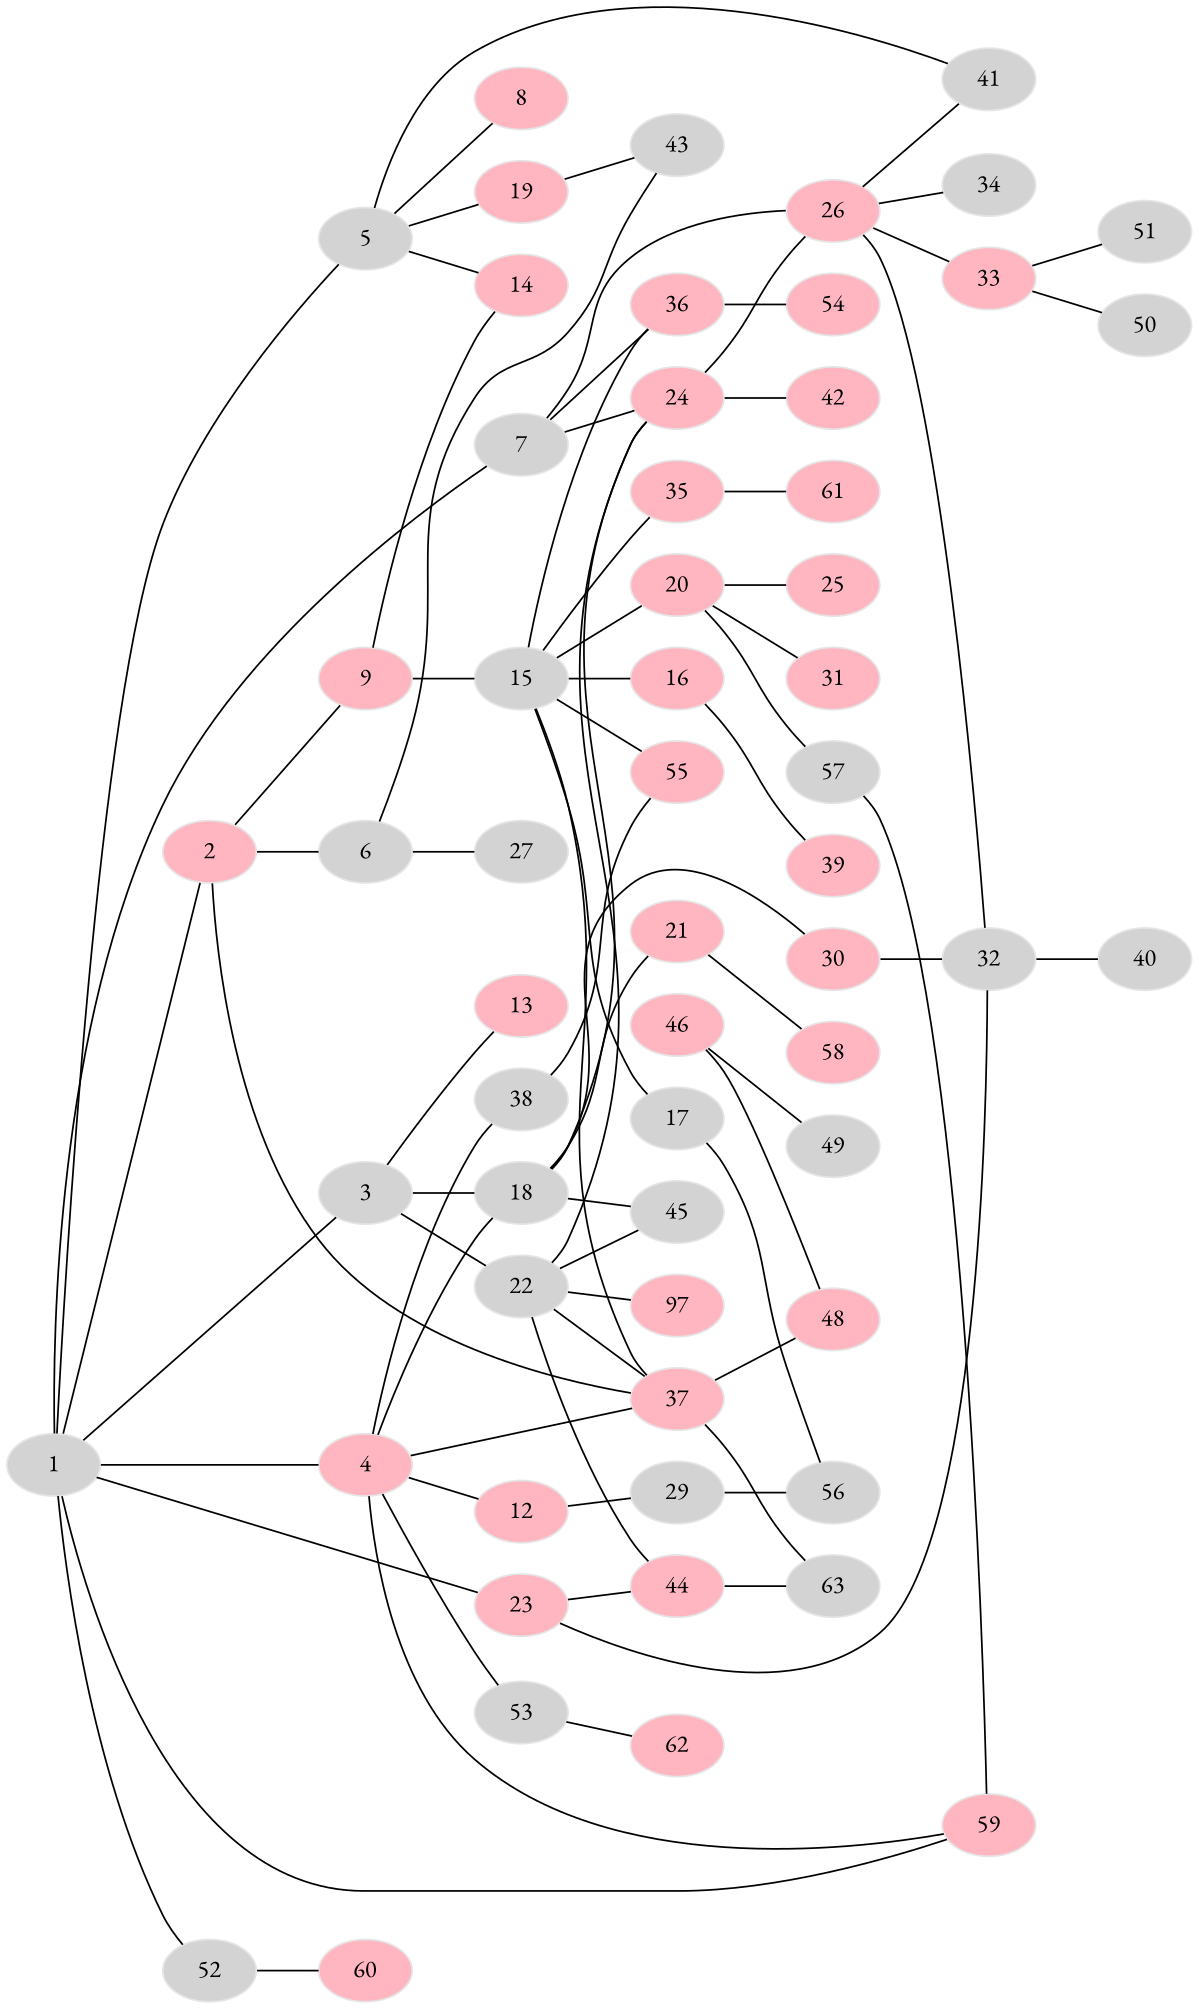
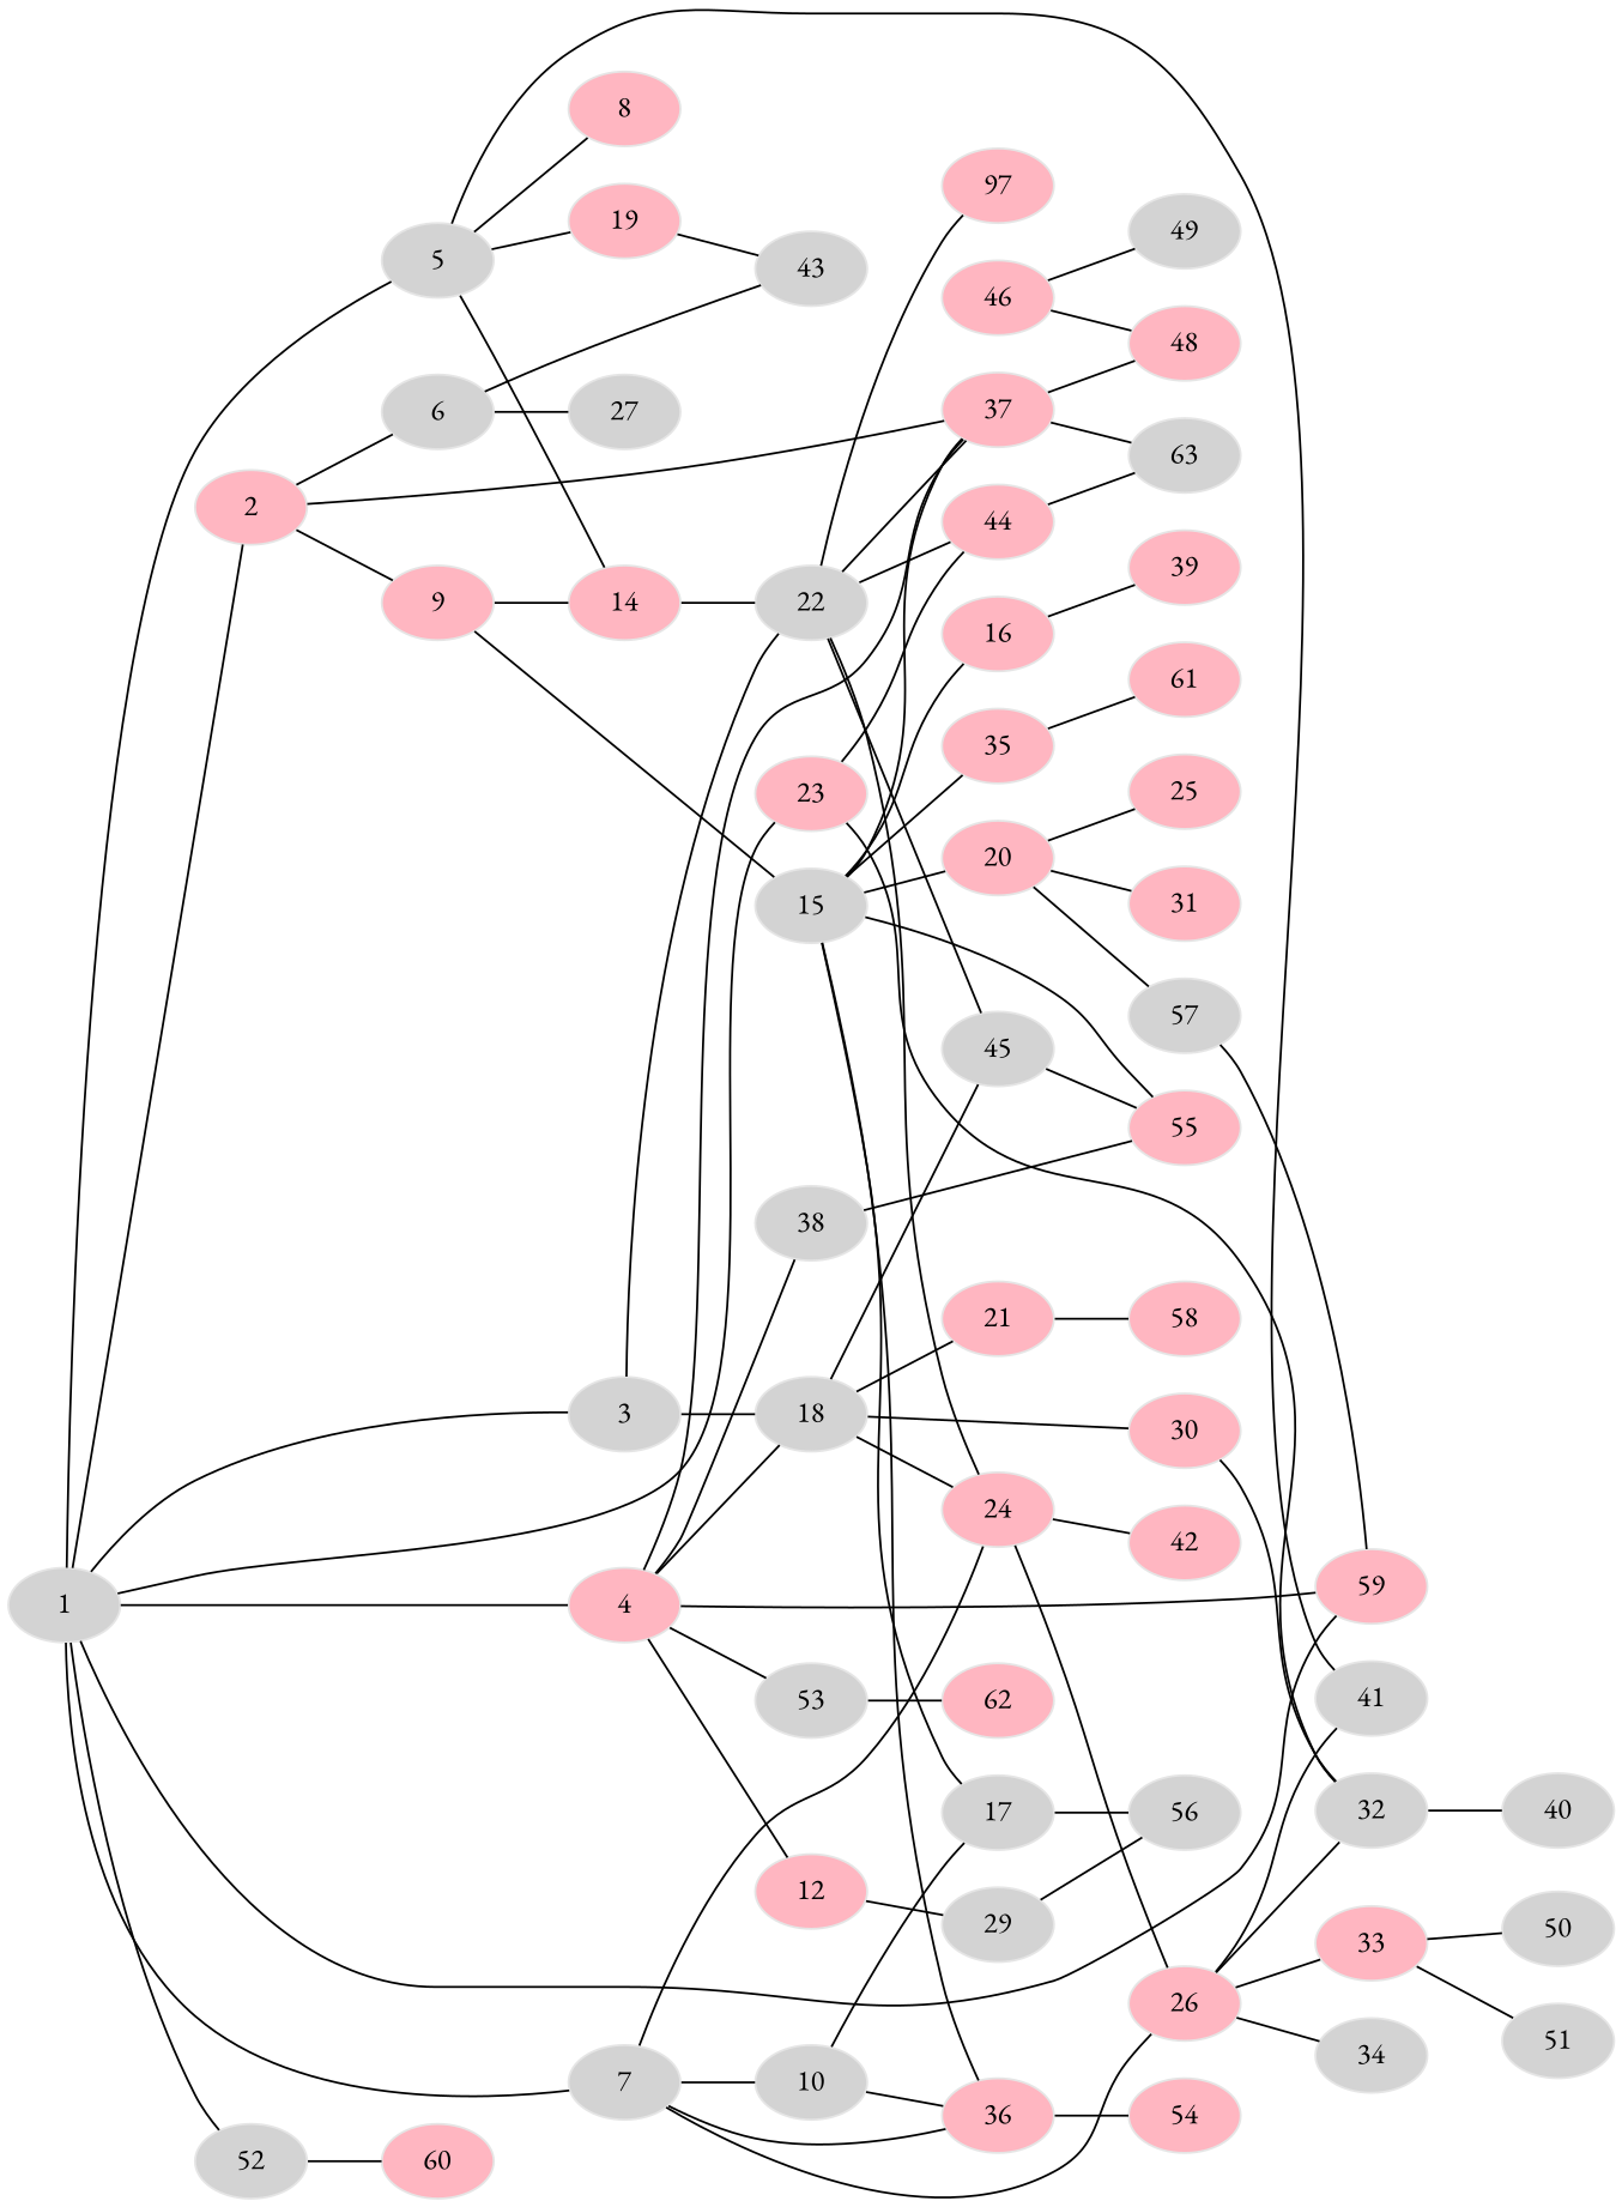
  graph {
    fontname="EB Garamond"
    rankdir=LR
    node [color=gray90 fillcolor=lightpink fontname="EB Garamond" style=filled]
    edge [fontname="EB Garamond" weight=1.0]
    1 [fillcolor=lightgrey]
    2
    3 [fillcolor=lightgrey]
    4
    5 [fillcolor=lightgrey]
    7 [fillcolor=lightgrey]
    23
    52 [fillcolor=lightgrey]
    59
    6 [fillcolor=lightgrey]
    9
    37
-   13
    18 [fillcolor=lightgrey]
    22 [fillcolor=lightgrey]
    12
    38 [fillcolor=lightgrey]
    53 [fillcolor=lightgrey]
    8
    14
    19
    41 [fillcolor=lightgrey]
+   10 [fillcolor=lightgrey]
    24
    26
    36
    44
    32 [fillcolor=lightgrey]
    60
    27 [fillcolor=lightgrey]
    43 [fillcolor=lightgrey]
    15 [fillcolor=lightgrey]
    48
    63 [fillcolor=lightgrey]
    21
    30
    45 [fillcolor=lightgrey]
    n38 [label=97]
    29 [fillcolor=lightgrey]
    55
    62
    17 [fillcolor=lightgrey]
    42
    33
    34 [fillcolor=lightgrey]
    54
    16
    20
    35
    56 [fillcolor=lightgrey]
    46
    49 [fillcolor=lightgrey]
    39
    25
    31
    57 [fillcolor=lightgrey]
    61
    58
    40 [fillcolor=lightgrey]
    50 [fillcolor=lightgrey]
    51 [fillcolor=lightgrey]
    1 -- 2
    1 -- 3
    1 -- 4
    1 -- 5
    1 -- 7
    1 -- 23
    1 -- 52 [weight=2.0]
    1 -- 59
    2 -- 6 [weight=2.0]
    2 -- 9
    2 -- 37
-   3 -- 13 [weight=2.0]
    3 -- 18
    3 -- 22
    4 -- 59
    4 -- 37
    4 -- 18
    4 -- 12
    4 -- 38
    4 -- 53
    5 -- 8
    5 -- 14 [weight=2.0]
    5 -- 19
    5 -- 41
+   7 -- 10
    7 -- 24
    7 -- 26
    7 -- 36
    23 -- 44
    23 -- 32
    52 -- 60
    6 -- 27
    6 -- 43
    9 -- 14
    9 -- 15
    37 -- 48
    37 -- 63
    18 -- 24
    18 -- 21
    18 -- 30
    18 -- 45
    22 -- 37
    22 -- 24
    22 -- 44
    22 -- 45
    22 -- n38 [weight=3.0]
    12 -- 29
    38 -- 55
    53 -- 62
+   14 -- 22
    19 -- 43
+   10 -- 36
+   10 -- 17
    24 -- 26 [weight=3.0]
    24 -- 42
    26 -- 41
    26 -- 32
    26 -- 33
    26 -- 34
    36 -- 54
    44 -- 63
    32 -- 40
    15 -- 37
    15 -- 36
    15 -- 55
    15 -- 17
    15 -- 16
    15 -- 20
    15 -- 35
    21 -- 58
    30 -- 32
+   45 -- 55
    29 -- 56 [weight=2.0]
    17 -- 56
    33 -- 50
    33 -- 51
    16 -- 39
    20 -- 25
    20 -- 31
    20 -- 57
    35 -- 61
    46 -- 48
    46 -- 49
    57 -- 59
  }
